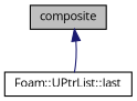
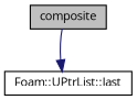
  digraph {
    rankdir=TB
    fontname="Open Sans"
    node [color=black fontname="Open Sans" fontsize=10 shape=record]
    n1 [fillcolor=grey75 fontcolor=black height=0.2 label=composite style=filled width=0.4]
    n2 [height=0.2 label="Foam::UPtrList::last" width=0.4]
-   n2 -> n1 [color=midnightblue fontname="Open Sans" fontsize=10 labelfontname=Helvetica labelfontsize=10 style=solid]
+   n1 -> n2 [color=midnightblue fontname="Open Sans" fontsize=10 labelfontname=Helvetica labelfontsize=10 style=solid]
  }
